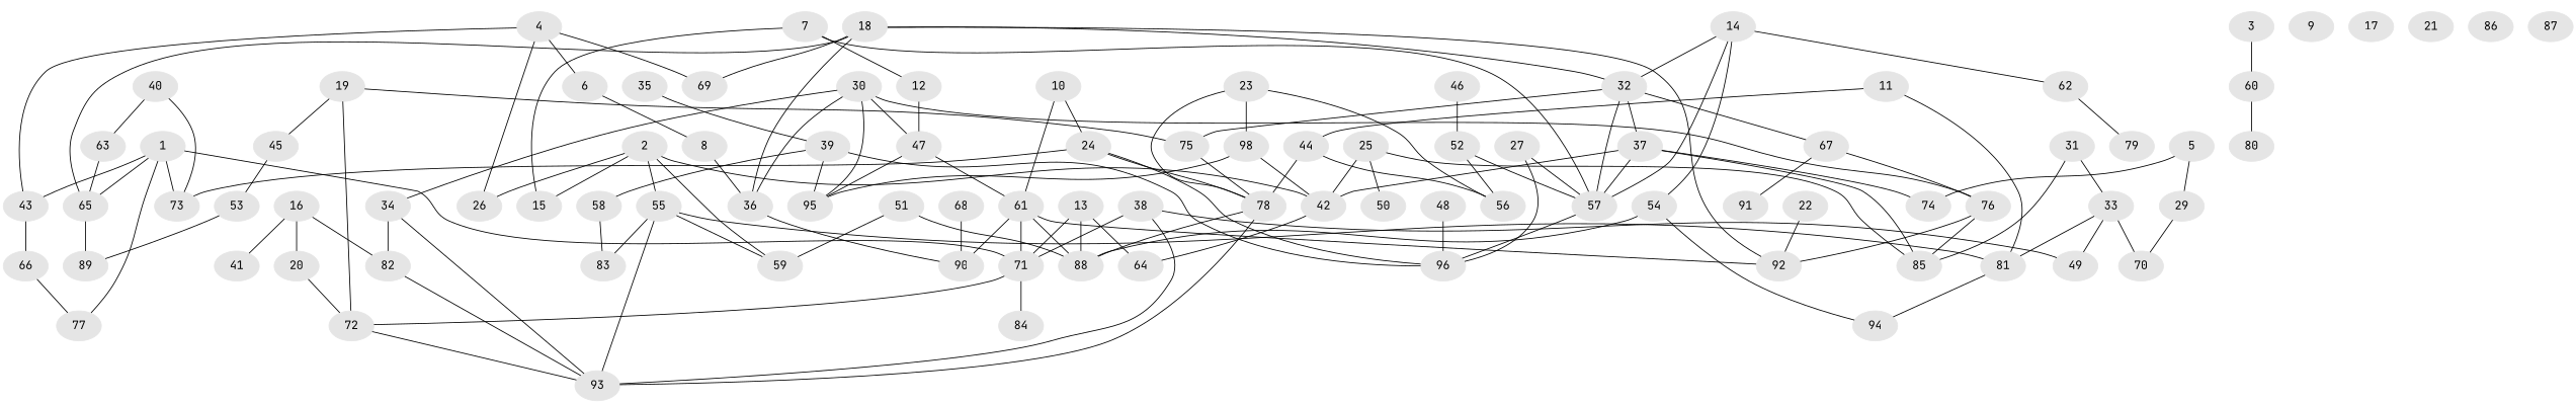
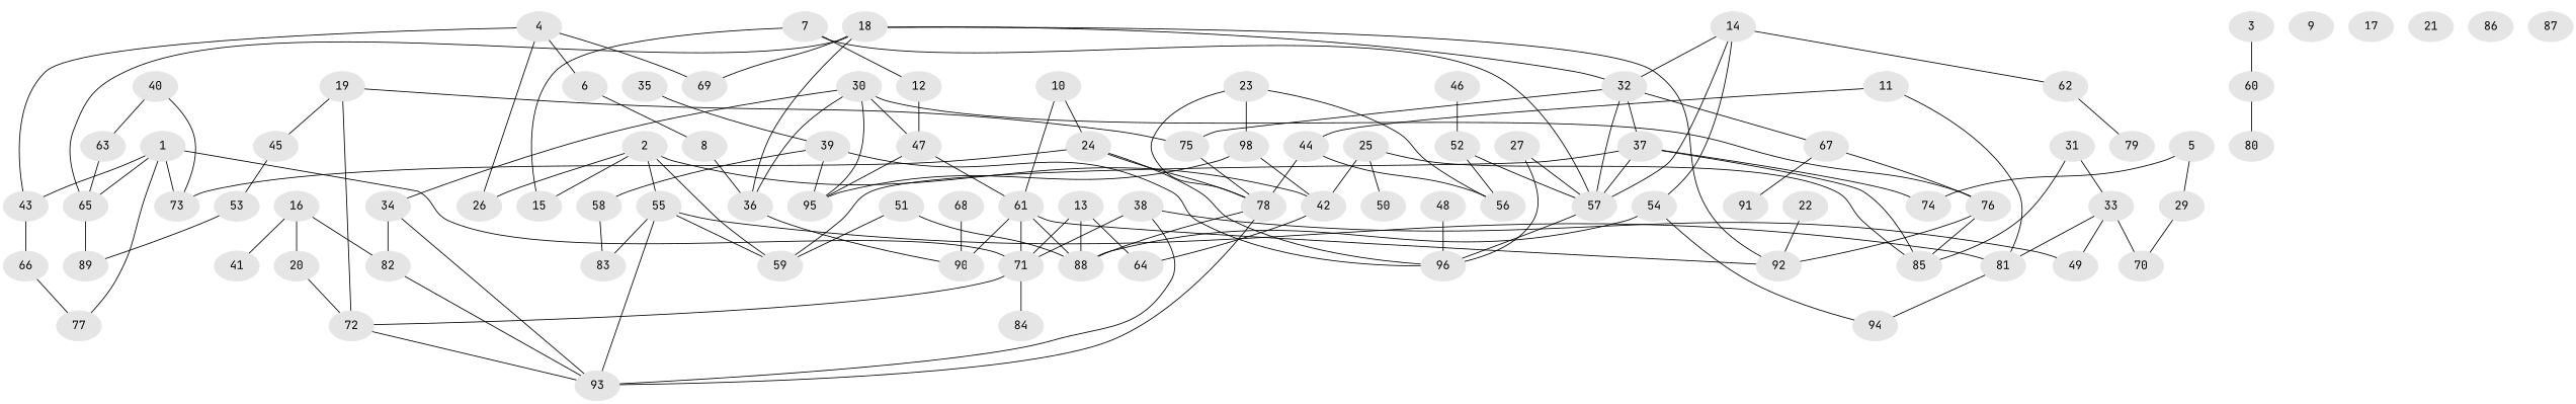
  graph {
    fontname="JetBrains Mono"
    node [color=gray90 fontname="JetBrains Mono" style=filled]
    edge [fontname="JetBrains Mono"]
    1
    43
    65
    71
    73
    77
    66
    89
    72
    84
    2
    15
    26
    42
    55
    59
    64
    93
    81
    83
    3
    60
    80
    4
    6
    69
    8
    5
    29
    74
    70
    36
    7
    12
    57
    47
    96
    90
    9
    10
    24
    61
    78
    88
    92
    11
    44
    56
    94
    95
    13
    14
    32
    54
    62
    75
    37
    67
    79
    16
    20
    41
    82
    17
    18
    19
    45
    53
    21
    22
    n71 [label=98]
    23
    25
    50
    85
    27
    30
    34
    76
    31
    33
    49
    91
    35
    39
    58
    38
    40
    63
    46
    52
    48
    51
    68
    86
    87
    1 -- 43
    1 -- 65
    1 -- 71
    1 -- 73
    1 -- 77
    43 -- 66
    65 -- 89
    71 -- 72
    71 -- 84
    66 -- 77
    72 -- 93
    2 -- 15
    2 -- 26
    2 -- 42
    2 -- 55
    2 -- 59
    42 -- 64
    55 -- 59
    55 -- 93
    55 -- 81
    55 -- 83
    81 -- 94
    3 -- 60
    60 -- 80
    4 -- 43
    4 -- 26
    4 -- 6
    4 -- 69
    6 -- 8
    8 -- 36
    5 -- 29
    5 -- 74
    29 -- 70
    36 -- 90
    7 -- 15
    7 -- 12
    7 -- 57
    12 -- 47
    57 -- 96
    47 -- 61
    47 -- 95
    10 -- 24
    10 -- 61
    24 -- 73
    24 -- 96
    24 -- 78
    61 -- 71
    61 -- 90
    61 -- 88
    61 -- 92
    78 -- 93
    78 -- 88
    11 -- 81
    11 -- 44
    44 -- 78
    44 -- 56
    13 -- 71
    13 -- 64
    13 -- 88
    14 -- 57
    14 -- 32
    14 -- 54
    14 -- 62
    32 -- 57
    32 -- 75
    32 -- 37
    32 -- 67
    54 -- 88
    54 -- 94
    62 -- 79
    75 -- 78
-   37 -- 42
+   37 -- 59
    37 -- 74
    37 -- 57
    37 -- 85
    67 -- 76
    67 -- 91
    16 -- 20
    16 -- 41
    16 -- 82
    20 -- 72
    82 -- 93
    18 -- 65
    18 -- 69
    18 -- 36
    18 -- 92
    18 -- 32
    19 -- 72
    19 -- 75
    19 -- 45
    45 -- 53
    53 -- 89
    22 -- 92
    n71 -- 42
    n71 -- 95
    23 -- 78
    23 -- 56
    23 -- n71
    25 -- 42
    25 -- 50
    25 -- 85
    27 -- 57
    27 -- 96
    30 -- 36
    30 -- 47
    30 -- 95
    30 -- 34
    30 -- 76
    34 -- 93
    34 -- 82
    76 -- 92
    76 -- 85
    31 -- 85
    31 -- 33
    33 -- 81
    33 -- 70
    33 -- 49
    35 -- 39
    39 -- 96
    39 -- 95
    39 -- 58
    58 -- 83
    38 -- 71
    38 -- 93
    38 -- 49
    40 -- 73
    40 -- 63
    63 -- 65
    46 -- 52
    52 -- 57
    52 -- 56
    48 -- 96
    51 -- 59
    51 -- 88
    68 -- 90
  }
